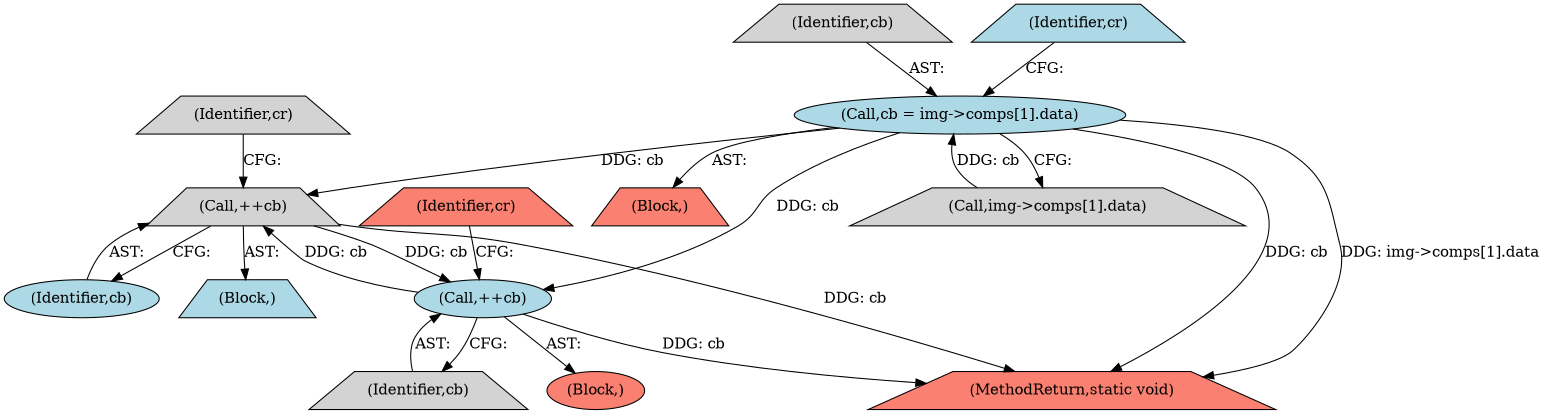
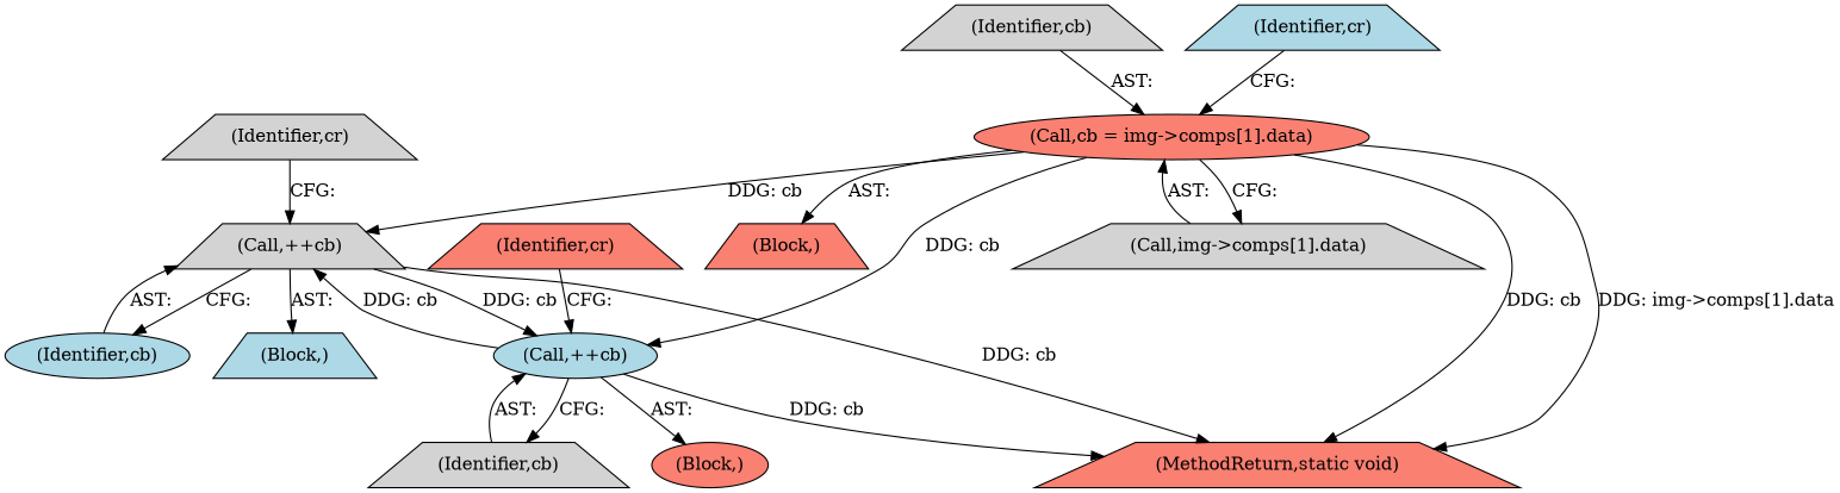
  digraph {
    node [fillcolor=lightblue shape=trapezium style=filled]
-   n1 [label="(Call,cb = img->comps[1].data)" shape=ellipse]
+   n1 [fillcolor=salmon label="(Call,cb = img->comps[1].data)" shape=ellipse]
    n2 [fillcolor=lightgrey label="(Call,++cb)"]
    n3 [label="(Call,++cb)" shape=ellipse]
    n4 [fillcolor=salmon label="(Block,)"]
    n5 [fillcolor=lightgrey label="(Call,img->comps[1].data)"]
    n6 [fillcolor=salmon label="(MethodReturn,static void)"]
    n7 [label="(Block,)"]
    n8 [label="(Identifier,cb)" shape=ellipse]
    n9 [fillcolor=salmon label="(Block,)" shape=ellipse]
    n10 [fillcolor=lightgrey label="(Identifier,cb)"]
    n11 [fillcolor=salmon label="(Identifier,cr)"]
    n12 [fillcolor=lightgrey label="(Identifier,cb)"]
    n13 [label="(Identifier,cr)"]
    n14 [fillcolor=lightgrey label="(Identifier,cr)"]
    n1 -> n2 [label="DDG: cb"]
    n1 -> n3 [label="DDG: cb"]
    n1 -> n4 [label="AST: "]
    n1 -> n5 [label="CFG: "]
    n1 -> n6 [label="DDG: img->comps[1].data"]
    n1 -> n6 [label="DDG: cb"]
    n2 -> n3 [label="DDG: cb"]
    n2 -> n6 [label="DDG: cb"]
    n2 -> n7 [label="AST: "]
    n2 -> n8 [label="CFG: "]
    n3 -> n2 [label="DDG: cb"]
    n3 -> n6 [label="DDG: cb"]
    n3 -> n9 [label="AST: "]
    n3 -> n10 [label="CFG: "]
-   n5 -> n1 [label="DDG: cb"]
+   n5 -> n1 [label="AST: "]
    n8 -> n2 [label="AST: "]
    n10 -> n3 [label="AST: "]
    n11 -> n3 [label="CFG: "]
    n12 -> n1 [label="AST: "]
    n13 -> n1 [label="CFG: "]
    n14 -> n2 [label="CFG: "]
  }
